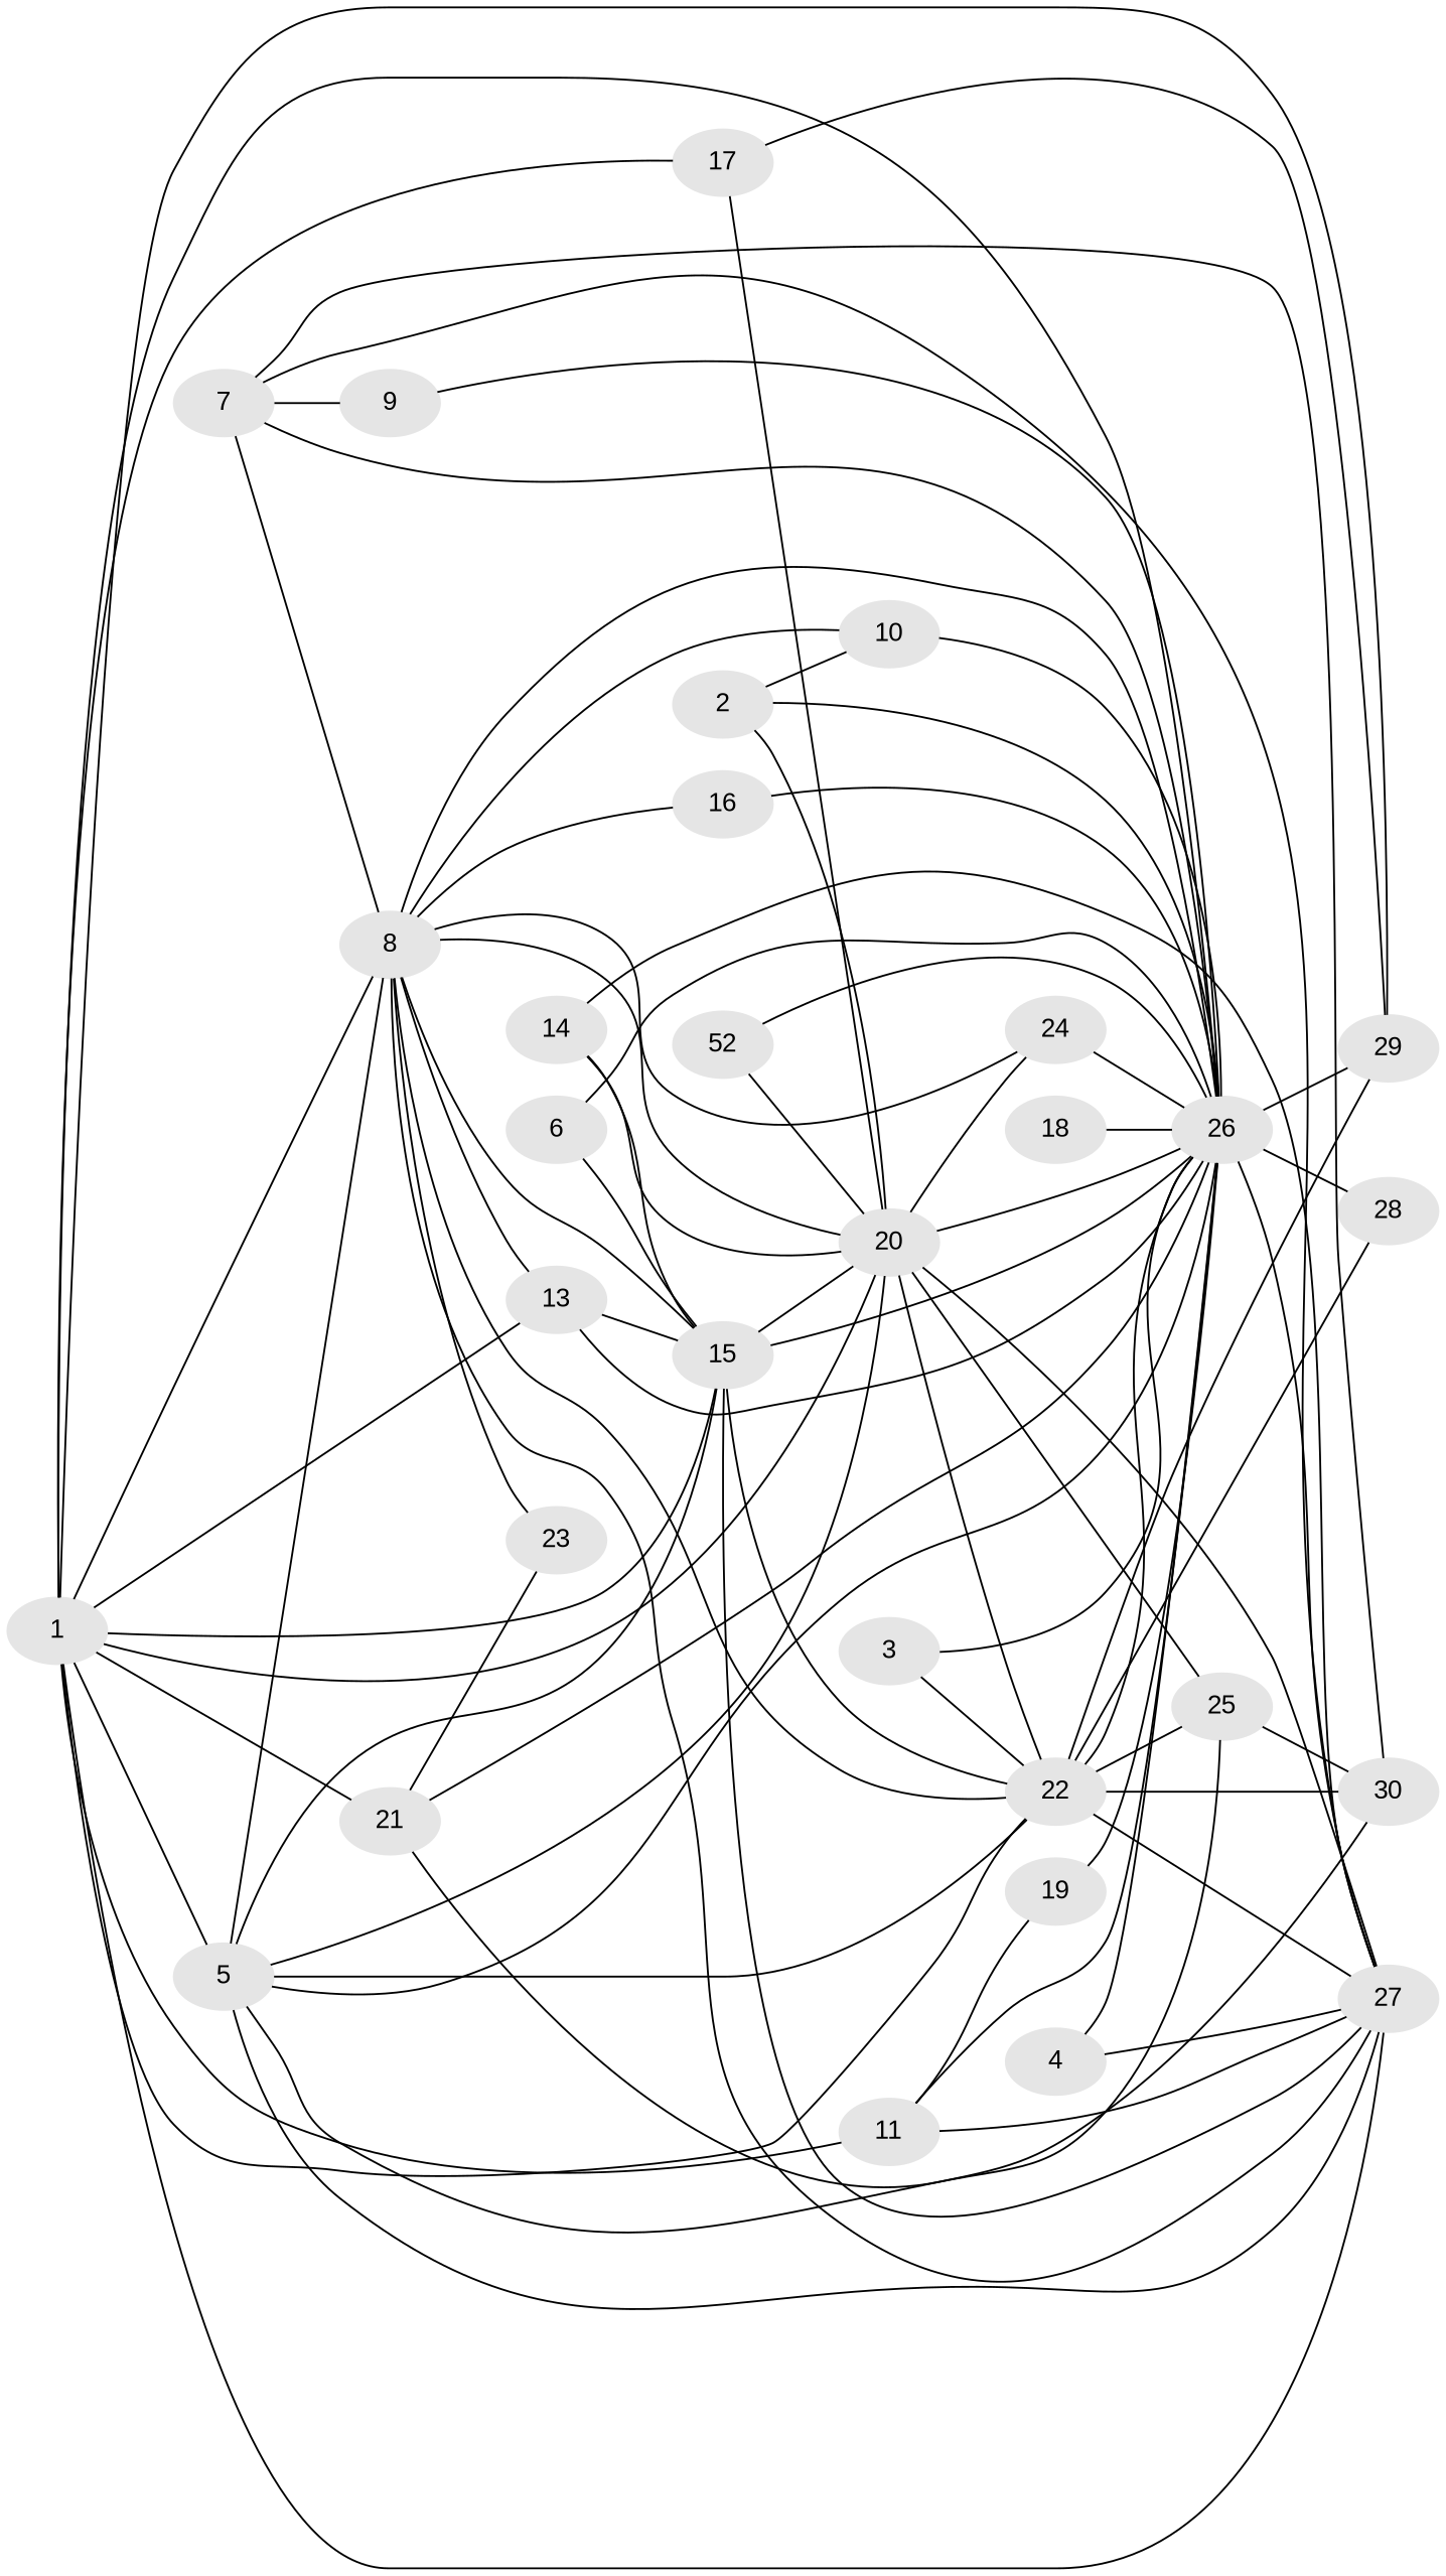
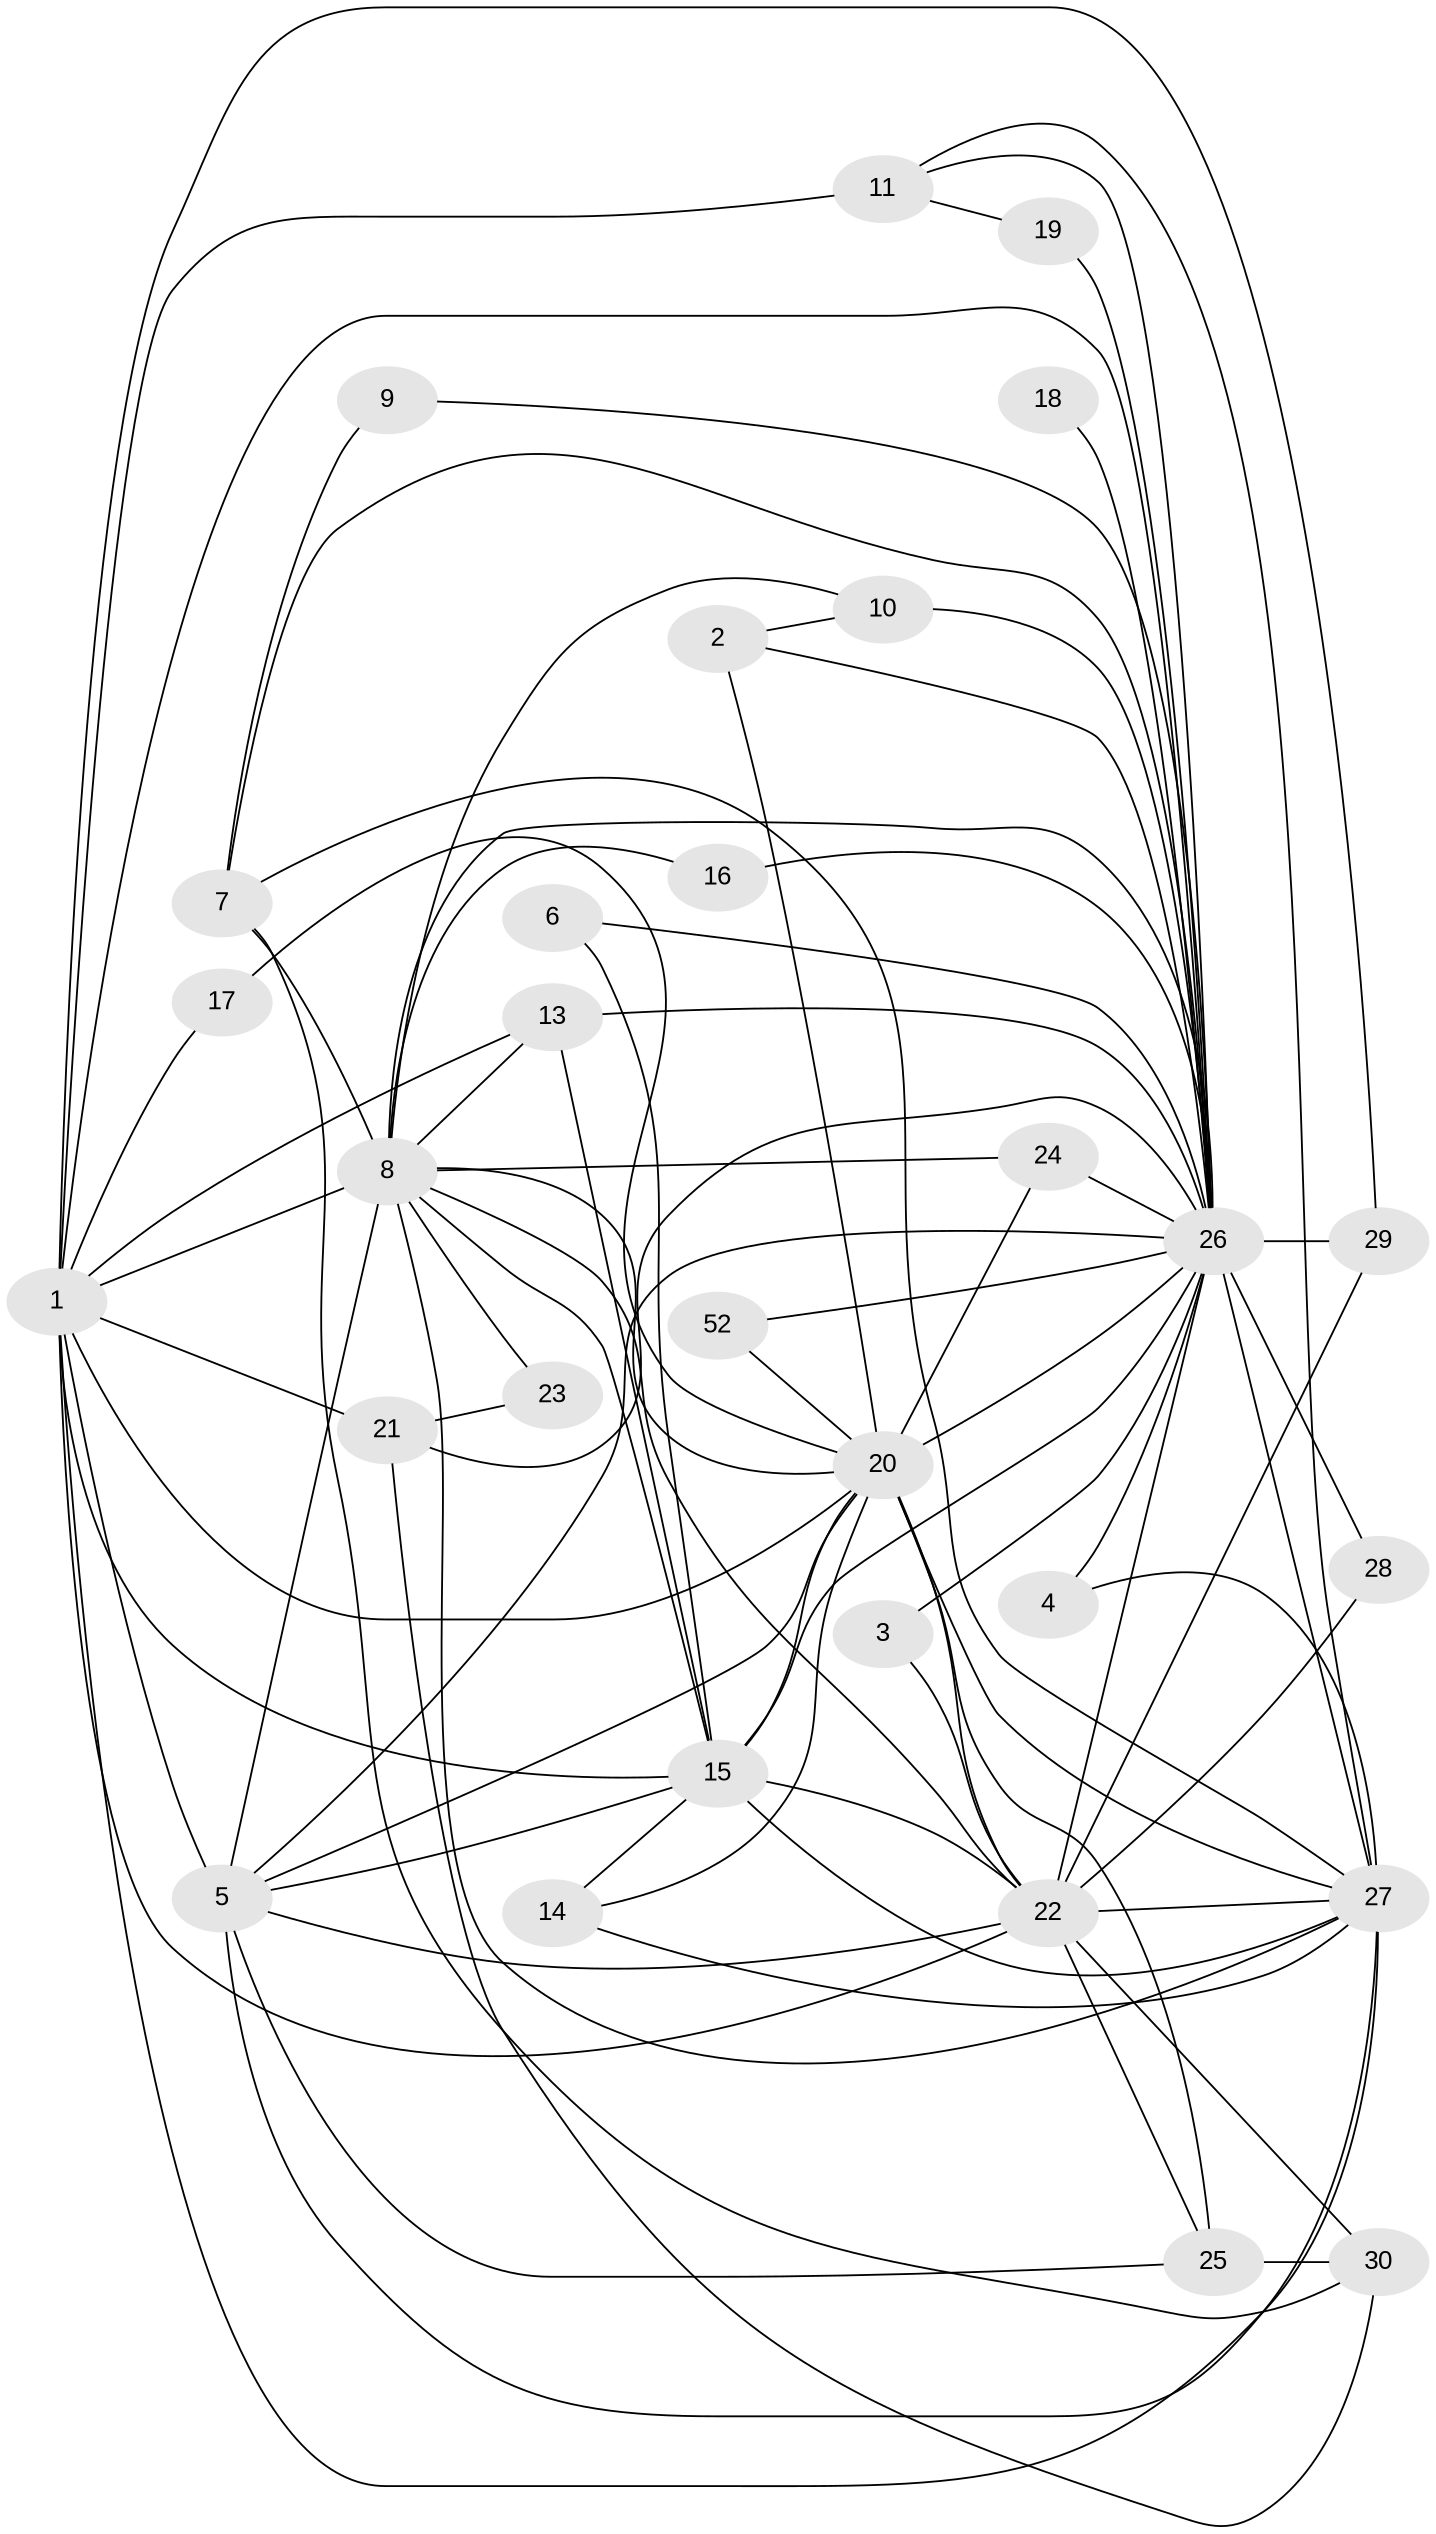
  graph {
    fontname="Liberation Sans"
    rankdir=LR
    node [color=gray90 fontname="Liberation Sans" style=filled]
    edge [fontname="Liberation Sans" weight=1.0]
    1
    5
    8
    11
    13
    15
    17
    20
    21
    22
    26
    27
    29
    25
    10
    16
    23
    24
    19
    30
    28
    2
    3
    4
    6
    7
    9
    n28 [label=52]
    14
    18
    1 -- 5
    1 -- 8
    1 -- 11
    1 -- 13
    1 -- 15
    1 -- 17
    1 -- 20
    1 -- 21
    1 -- 22
    1 -- 26 [weight=2.0]
    1 -- 27 [weight=2.0]
    1 -- 29
    5 -- 8
    5 -- 15
    5 -- 20
    5 -- 22 [weight=2.0]
    5 -- 26 [weight=2.0]
    5 -- 27 [weight=2.0]
    5 -- 25
    8 -- 13
    8 -- 15
    8 -- 20 [weight=2.0]
    8 -- 22
    8 -- 26 [weight=2.0]
    8 -- 27 [weight=2.0]
    8 -- 10
    8 -- 16
    8 -- 23
    8 -- 24
    11 -- 26
    11 -- 27
    11 -- 19
    13 -- 15
    15 -- 20
    15 -- 22
    15 -- 26 [weight=3.0]
    15 -- 27 [weight=2.0]
    17 -- 20
-   17 -- 29
    20 -- 22
    20 -- 26 [weight=4.0]
    20 -- 27 [weight=3.0]
    20 -- 25 [weight=2.0]
    20 -- 24
    21 -- 26
    21 -- 23
    21 -- 30
    22 -- 26 [weight=2.0]
    22 -- 27 [weight=2.0]
    22 -- 29
    22 -- 25
    22 -- 30 [weight=3.0]
    22 -- 28
    26 -- 13
    26 -- 27 [weight=4.0]
    26 -- 29
    26 -- 28
    25 -- 30
    10 -- 26 [weight=2.0]
    16 -- 26
    24 -- 26 [weight=2.0]
    19 -- 26
    2 -- 20
    2 -- 26
    2 -- 10
    3 -- 22
    3 -- 26
    4 -- 26
    4 -- 27
    6 -- 15
    6 -- 26
    7 -- 8 [weight=2.0]
    7 -- 26
    7 -- 27
    7 -- 30 [weight=2.0]
    7 -- 9
    9 -- 26
    n28 -- 20
    n28 -- 26
    14 -- 15
    14 -- 20
    14 -- 27
    18 -- 26
  }
